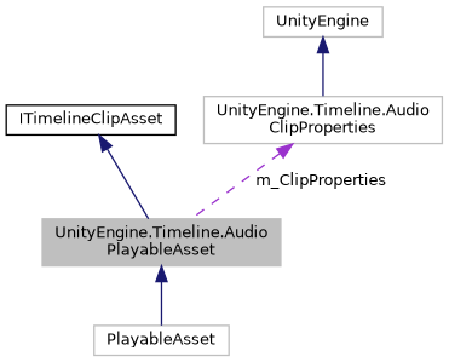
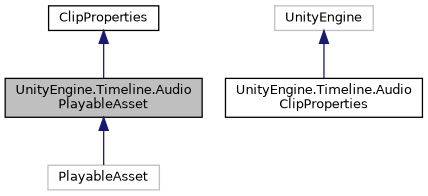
  digraph {
    node [color=black fillcolor=white fontname=Helvetica fontsize=10 shape=record style=filled]
    edge [color=midnightblue dir=back fontname=Helvetica fontsize=10 labelfontname=Helvetica labelfontsize=10 style=solid]
-   n1 [color=grey75 fillcolor=grey75 fontcolor=black height=0.2 label="UnityEngine.Timeline.Audio\lPlayableAsset" width=0.4]
+   n1 [fillcolor=grey75 fontcolor=black height=0.2 label="UnityEngine.Timeline.Audio\lPlayableAsset" width=0.4]
    n2 [color=grey75 height=0.2 label=PlayableAsset width=0.4]
-   n3 [height=0.2 label=ITimelineClipAsset width=0.4]
-   n4 [color=grey75 height=0.2 label="UnityEngine.Timeline.Audio\lClipProperties" width=0.4]
+   n3 [height=0.2 label=ClipProperties width=0.4]
+   n4 [height=0.2 label="UnityEngine.Timeline.Audio\lClipProperties" width=0.4]
    n5 [color=grey75 height=0.2 label=UnityEngine width=0.4]
    n1 -> n2
    n3 -> n1
-   n4 -> n1 [color=darkorchid3 label=" m_ClipProperties" style=dashed]
    n5 -> n4
  }
